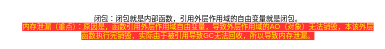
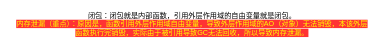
  <mxCell id="0" />
  <mxCell id="1" parent="0" />
- <mxCell id="2" value="闭包：闭包就是内部函数，引用外层作用域的自由变量就是闭包。&lt;br&gt;&lt;font style=&quot;background-color: rgb(255, 51, 51);&quot; color=&quot;#ffff00&quot;&gt;内存泄漏（重点）：原因是，函数引用外层作用域自由变量，导致外层作用域的AO（对象）无法销毁，本该外层函数执行完销毁，实际由于被引用导致GC无法回收，所以导致内存泄漏。&lt;/font&gt;" style="text;strokeColor=none;align=center;fillColor=none;html=1;verticalAlign=middle;whiteSpace=wrap;rounded=0;" parent="1" vertex="1"><mxGeometry x="30" y="25" width="600" height="40" as="geometry" /></mxCell>
+ <mxCell id="2" value="闭包：闭包就是内部函数，引用外层作用域的自由变量就是闭包。&lt;br&gt;&lt;font style=&quot;background-color: rgb(255, 51, 51);&quot; color=&quot;#ffff00&quot;&gt;内存泄漏（重点）：原因是，函数引用外层作用域自由变量，导致外层作用域的AO（对象）无法销毁，本该外层函数执行完销毁，实际由于被引用导致GC无法回收，所以导致内存泄漏。&lt;/font&gt;" style="text;strokeColor=none;align=center;fillColor=none;html=1;verticalAlign=middle;whiteSpace=wrap;rounded=0;" parent="1" vertex="1"><mxGeometry x="20" y="20" width="600" height="40" as="geometry" /></mxCell>
